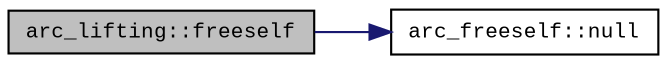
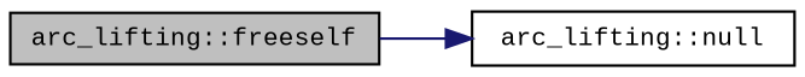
  digraph {
    rankdir=LR
    fontname="Liberation Mono"
    node [color=black fontname="Liberation Mono" fontsize=10 shape=record style=filled]
    n1 [fillcolor=grey75 fontcolor=black height=0.2 label="arc_lifting::freeself" width=0.4]
-   n2 [fillcolor=white height=0.2 label="arc_freeself::null" width=0.4]
+   n2 [fillcolor=white height=0.2 label="arc_lifting::null" width=0.4]
    n1 -> n2 [color=midnightblue fontname="Liberation Mono" fontsize=10 labelfontname=Helvetica labelfontsize=10 style=solid]
  }
